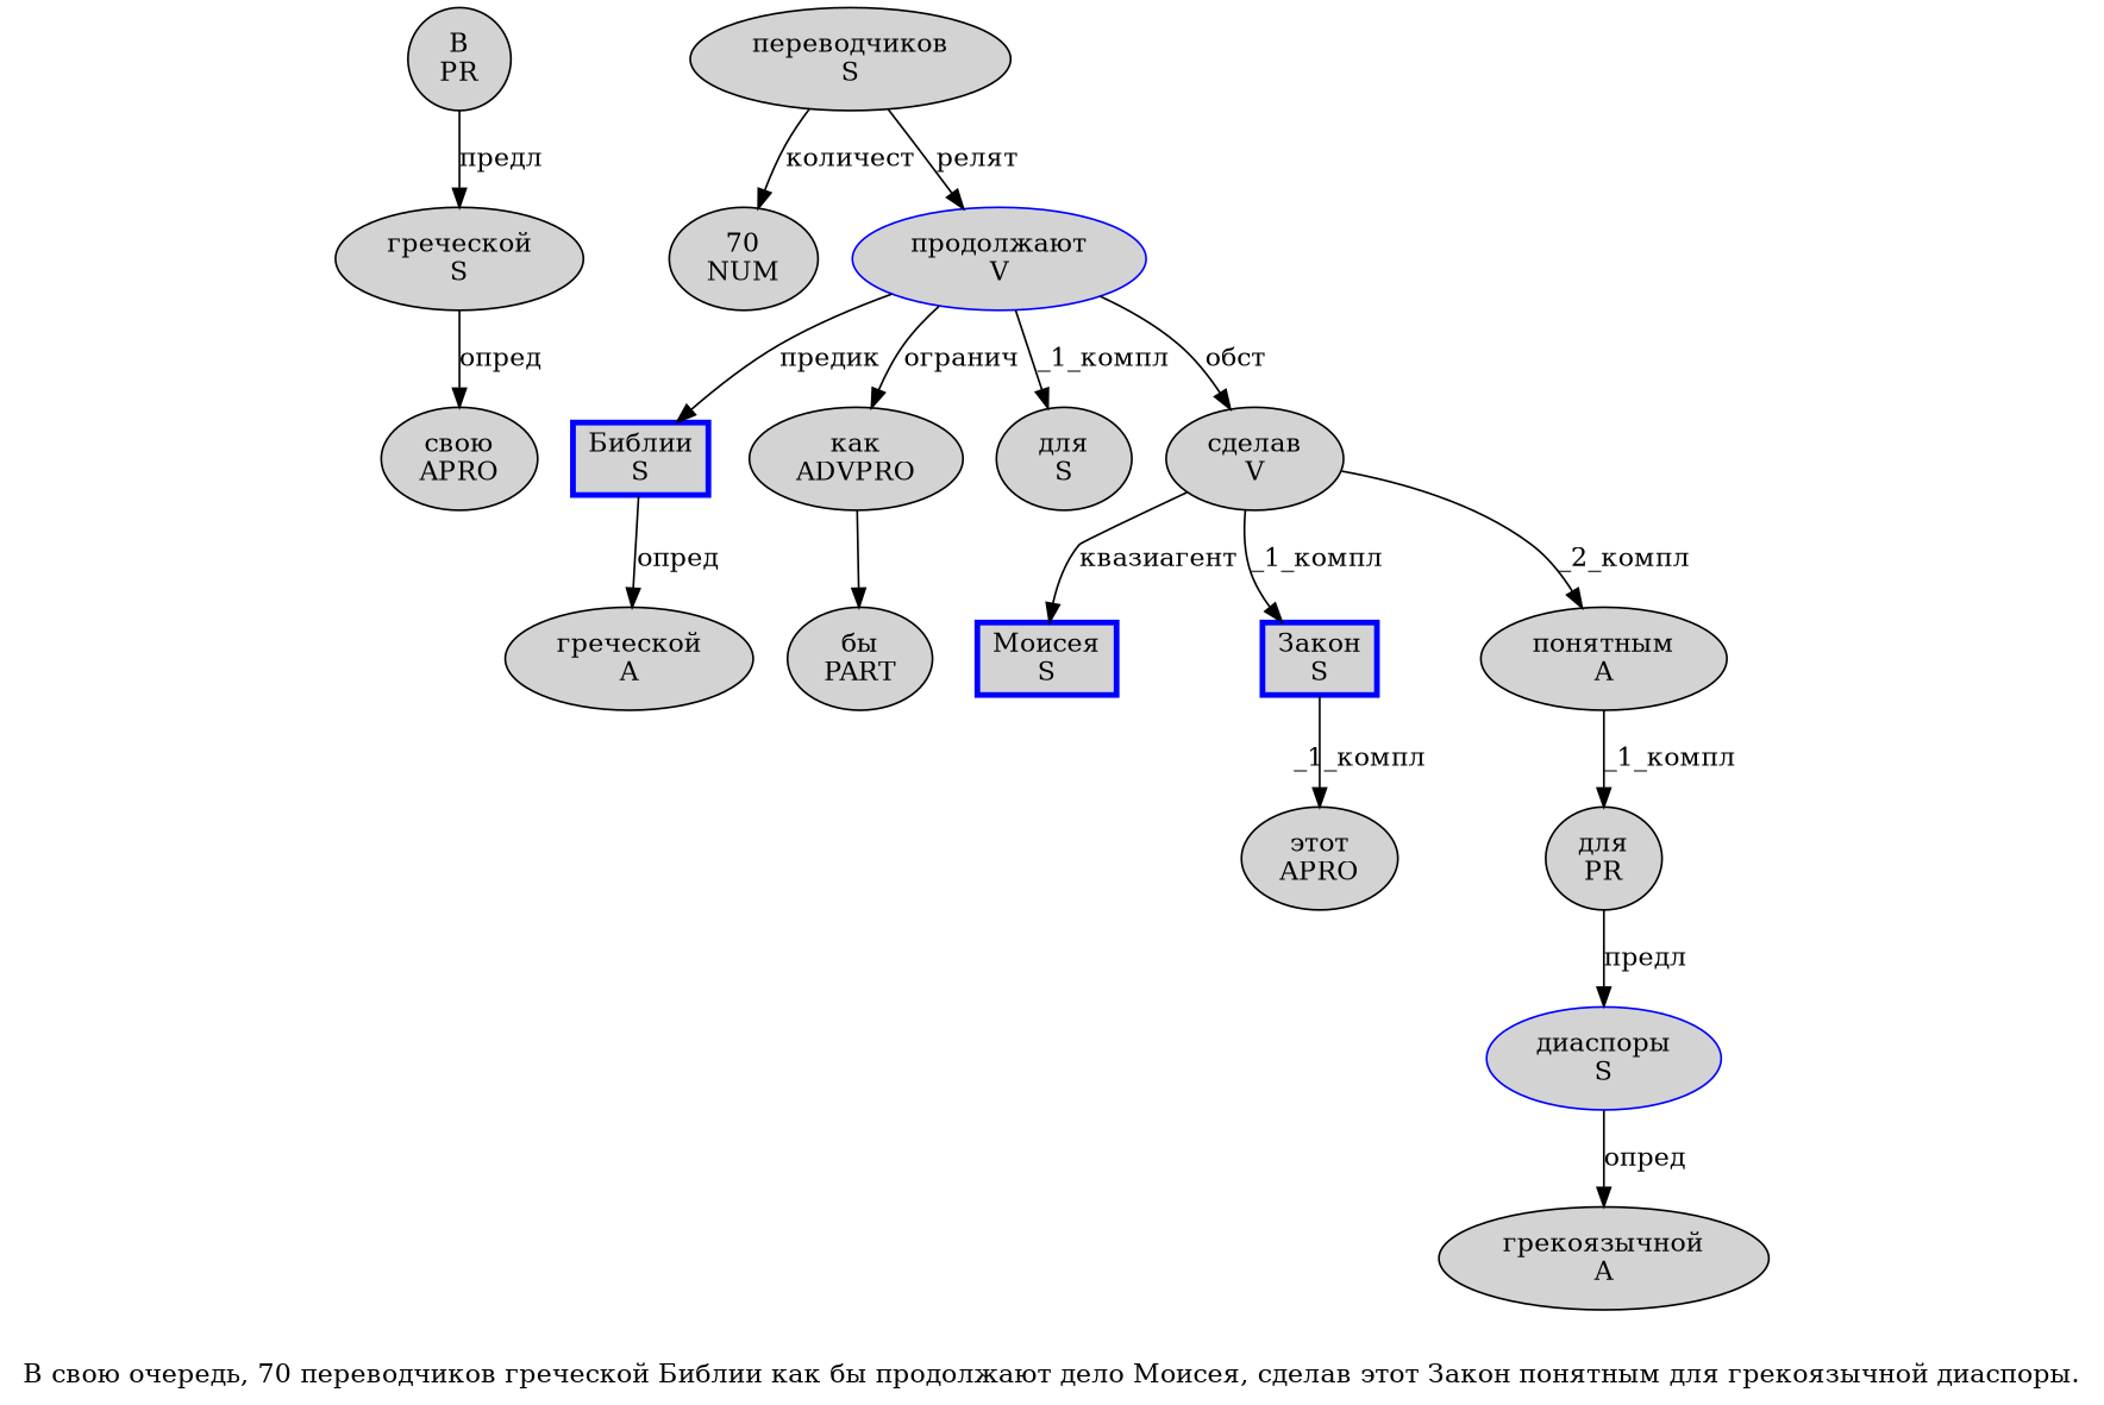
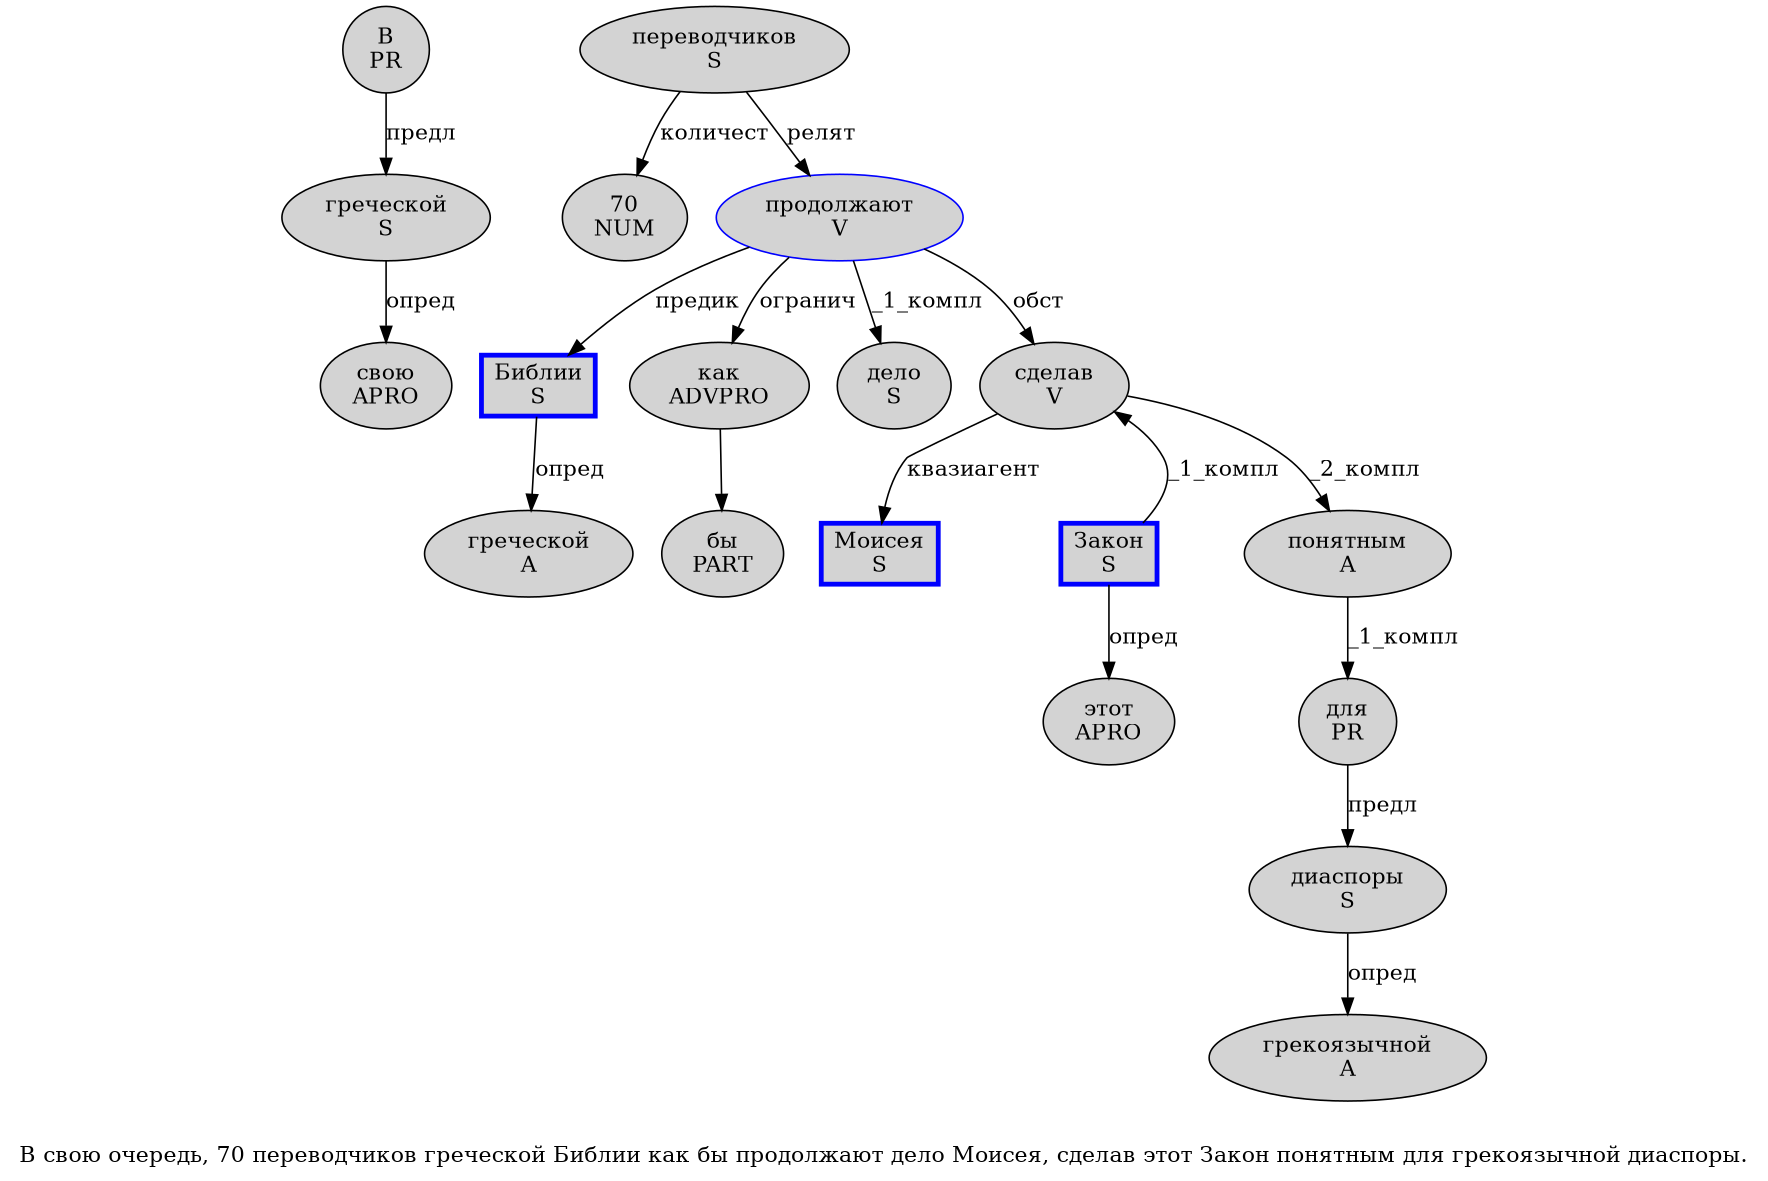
  digraph {
    label="В свою очередь, 70 переводчиков греческой Библии как бы продолжают дело Моисея, сделав этот Закон понятным для грекоязычной диаспоры."
    node [fillcolor=lightgray penwidth=1 shape=ellipse style=filled]
    n1 [label="В\nPR"]
    n2 [label="греческой\nS"]
    n3 [label="свою\nAPRO"]
    n4 [label="70\nNUM"]
    n5 [label="переводчиков\nS"]
    n6 [color=blue label="продолжают\nV"]
    n7 [color=blue label="Библии\nS" penwidth=3 shape=box]
    n8 [label="как\nADVPRO"]
-   n9 [label="для\nS"]
+   n9 [label="дело\nS"]
    n10 [label="сделав\nV"]
    n11 [label="греческой\nA"]
    n12 [label="бы\nPART"]
    n13 [color=blue label="Моисея\nS" penwidth=3 shape=box]
    n14 [color=blue label="Закон\nS" penwidth=3 shape=box]
    n15 [label="понятным\nA"]
    n16 [label="этот\nAPRO"]
    n17 [label="для\nPR"]
-   n18 [label="диаспоры\nS" color=blue]
+   n18 [label="диаспоры\nS"]
    n19 [label="грекоязычной\nA"]
    n1 -> n2 [label="предл"]
    n2 -> n3 [label="опред"]
    n5 -> n4 [label="количест"]
    n5 -> n6 [label="релят"]
    n6 -> n7 [label="предик"]
    n6 -> n8 [label="огранич"]
    n6 -> n9 [label="_1_компл"]
    n6 -> n10 [label="обст"]
    n7 -> n11 [label="опред"]
    n8 -> n12
    n10 -> n13 [label="квазиагент"]
-   n10 -> n14 [label="_1_компл"]
+   n14 -> n10 [label="_1_компл"]
    n10 -> n15 [label="_2_компл"]
-   n14 -> n16 [label="_1_компл"]
+   n14 -> n16 [label="опред"]
    n15 -> n17 [label="_1_компл"]
    n17 -> n18 [label="предл"]
    n18 -> n19 [label="опред"]
  }
